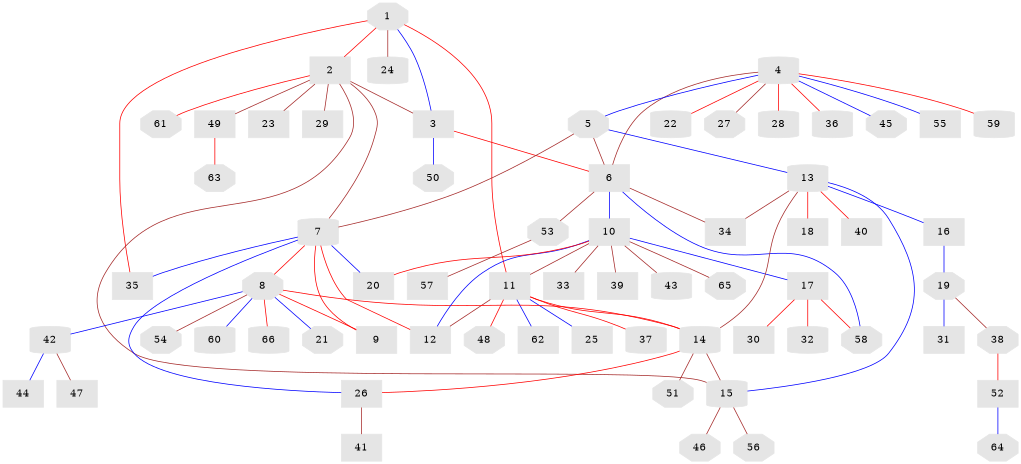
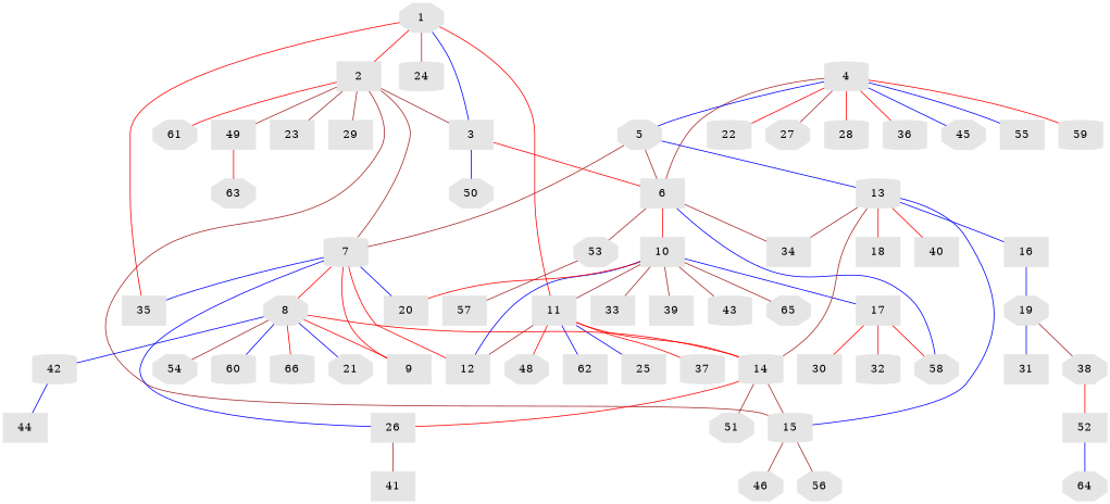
  graph {
    fontname="DejaVu Serif"
    node [color=gray90 fontname="DejaVu Serif" shape=box style=filled]
    edge [color=brown fontname="DejaVu Serif"]
    1 [shape=octagon]
    2
    3
    11
    24 [shape=cylinder]
    35
    7 [shape=cylinder]
    15 [shape=cylinder]
    23
    29
    49
    61 [shape=octagon]
    6
    50 [shape=octagon]
    12
    14 [shape=cylinder]
    25
    37 [shape=cylinder]
    48 [shape=octagon]
    62
    8 [shape=octagon]
    9
    20
    26
    46 [shape=octagon]
    56 [shape=octagon]
    63 [shape=octagon]
    10
    34
    53 [shape=octagon]
    58 [shape=octagon]
    4 [shape=cylinder]
    5 [shape=octagon]
    22 [shape=cylinder]
    27 [shape=octagon]
    28 [shape=cylinder]
    36 [shape=cylinder]
    45 [shape=octagon]
    55
    59 [shape=cylinder]
    13 [shape=cylinder]
    16
    18
    40
    17
    33
    39
    43 [shape=cylinder]
    65 [shape=octagon]
    57
    21 [shape=octagon]
    42 [shape=cylinder]
    54 [shape=octagon]
    60 [shape=cylinder]
    66 [shape=cylinder]
    41
    51 [shape=octagon]
    44
-   47
    30
    32 [shape=cylinder]
    19 [shape=octagon]
    31
    38 [shape=octagon]
    52
    64 [shape=octagon]
    1 -- 2 [color=red]
    1 -- 3 [color=blue]
    1 -- 11 [color=red]
    1 -- 24
    1 -- 35 [color=red]
    2 -- 3
    2 -- 7
    2 -- 15
    2 -- 23
    2 -- 29
    2 -- 49
    2 -- 61 [color=red]
    3 -- 6 [color=red]
    3 -- 50 [color=blue]
    11 -- 12
    11 -- 14 [color=red]
    11 -- 25 [color=blue]
    11 -- 37 [color=red]
    11 -- 48 [color=red]
    11 -- 62 [color=blue]
    7 -- 35 [color=blue]
    7 -- 12 [color=red]
    7 -- 8 [color=red]
    7 -- 9 [color=red]
    7 -- 20 [color=blue]
    7 -- 26 [color=blue]
    15 -- 46
    15 -- 56
    49 -- 63 [color=red]
-   6 -- 10 [color=blue]
+   6 -- 10 [color=red]
    6 -- 34
    6 -- 53
    6 -- 58 [color=blue]
    14 -- 15
    14 -- 26 [color=red]
    14 -- 51
    8 -- 14 [color=red]
    8 -- 9 [color=red]
    8 -- 21 [color=blue]
    8 -- 42 [color=blue]
    8 -- 54
    8 -- 60 [color=blue]
    8 -- 66 [color=red]
    26 -- 41
    10 -- 11
    10 -- 12 [color=blue]
    10 -- 20 [color=red]
    10 -- 17 [color=blue]
    10 -- 33
    10 -- 39
    10 -- 43
    10 -- 65
    53 -- 57
    4 -- 6
    4 -- 5 [color=blue]
    4 -- 22 [color=red]
    4 -- 27
    4 -- 28 [color=red]
    4 -- 36 [color=red]
    4 -- 45 [color=blue]
    4 -- 55 [color=blue]
    4 -- 59 [color=red]
    5 -- 7
    5 -- 6
    5 -- 13 [color=blue]
    13 -- 15 [color=blue]
    13 -- 14
    13 -- 34
    13 -- 16 [color=blue]
    13 -- 18 [color=red]
    13 -- 40 [color=red]
    16 -- 19 [color=blue]
    17 -- 58 [color=red]
    17 -- 30 [color=red]
    17 -- 32 [color=red]
    42 -- 44 [color=blue]
-   42 -- 47
    19 -- 31 [color=blue]
    19 -- 38
    38 -- 52 [color=red]
    52 -- 64 [color=blue]
  }
